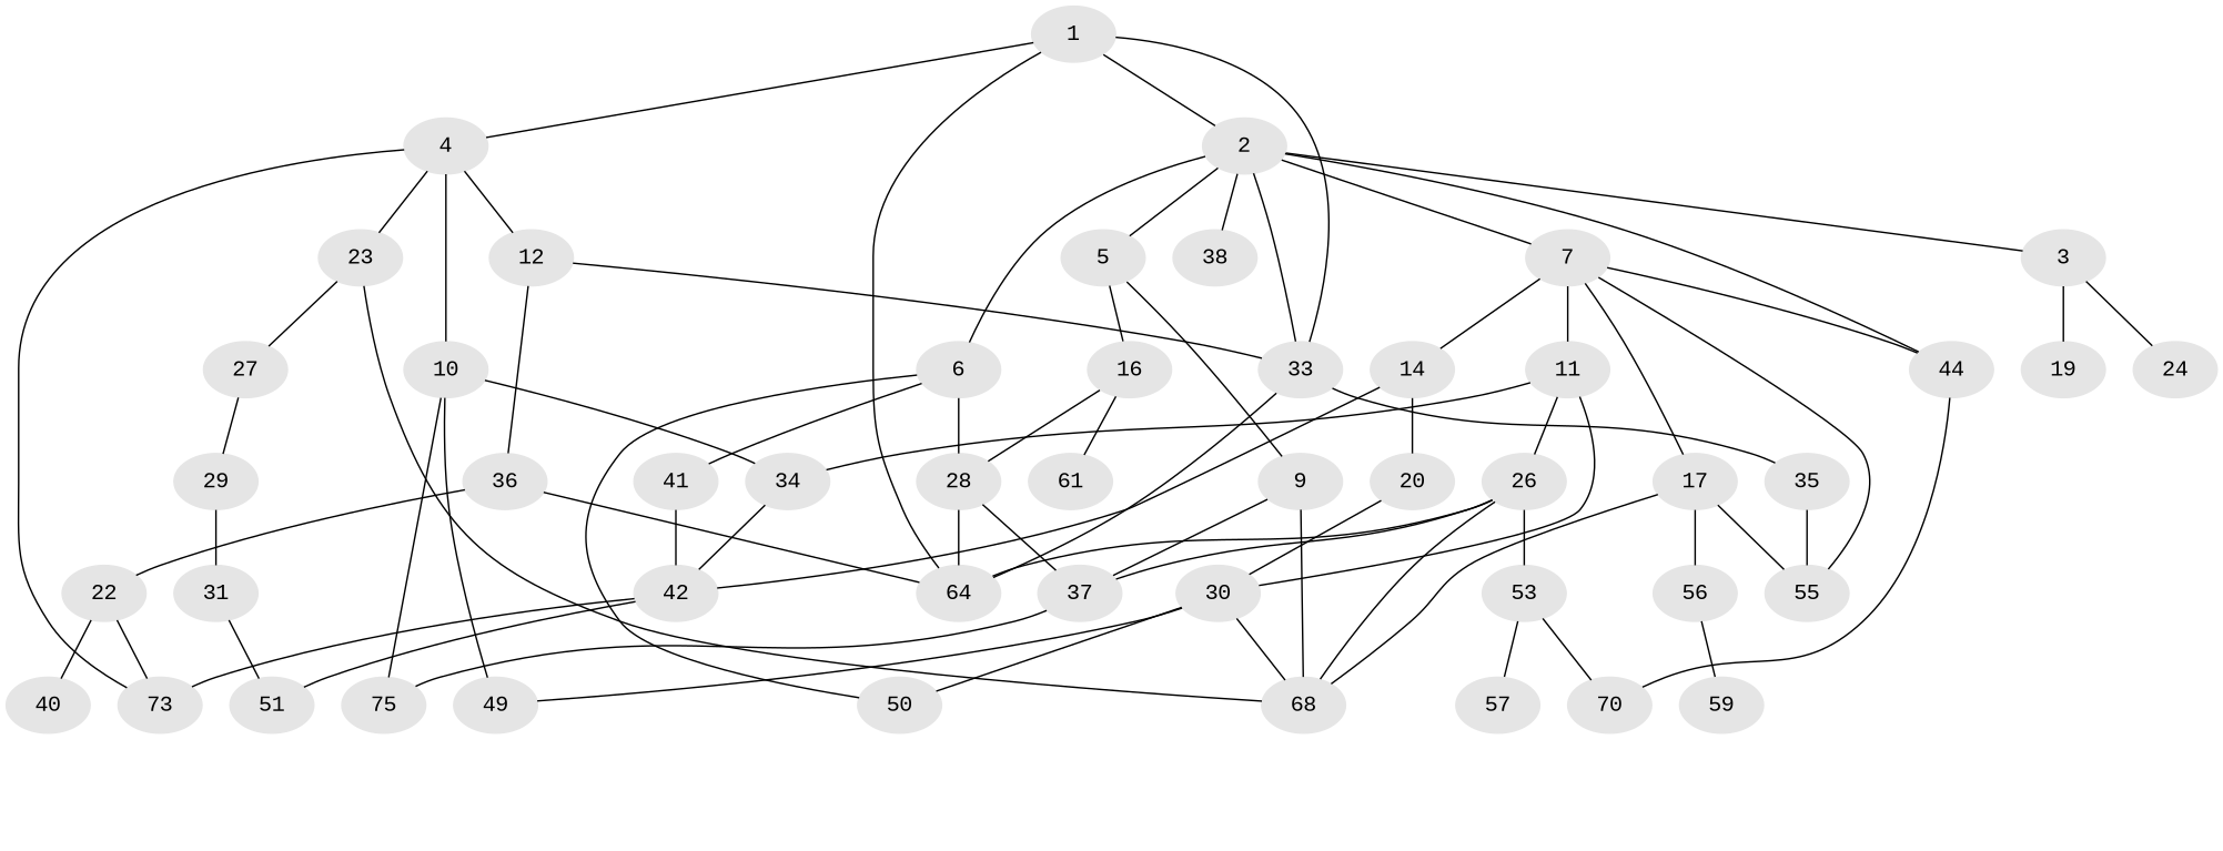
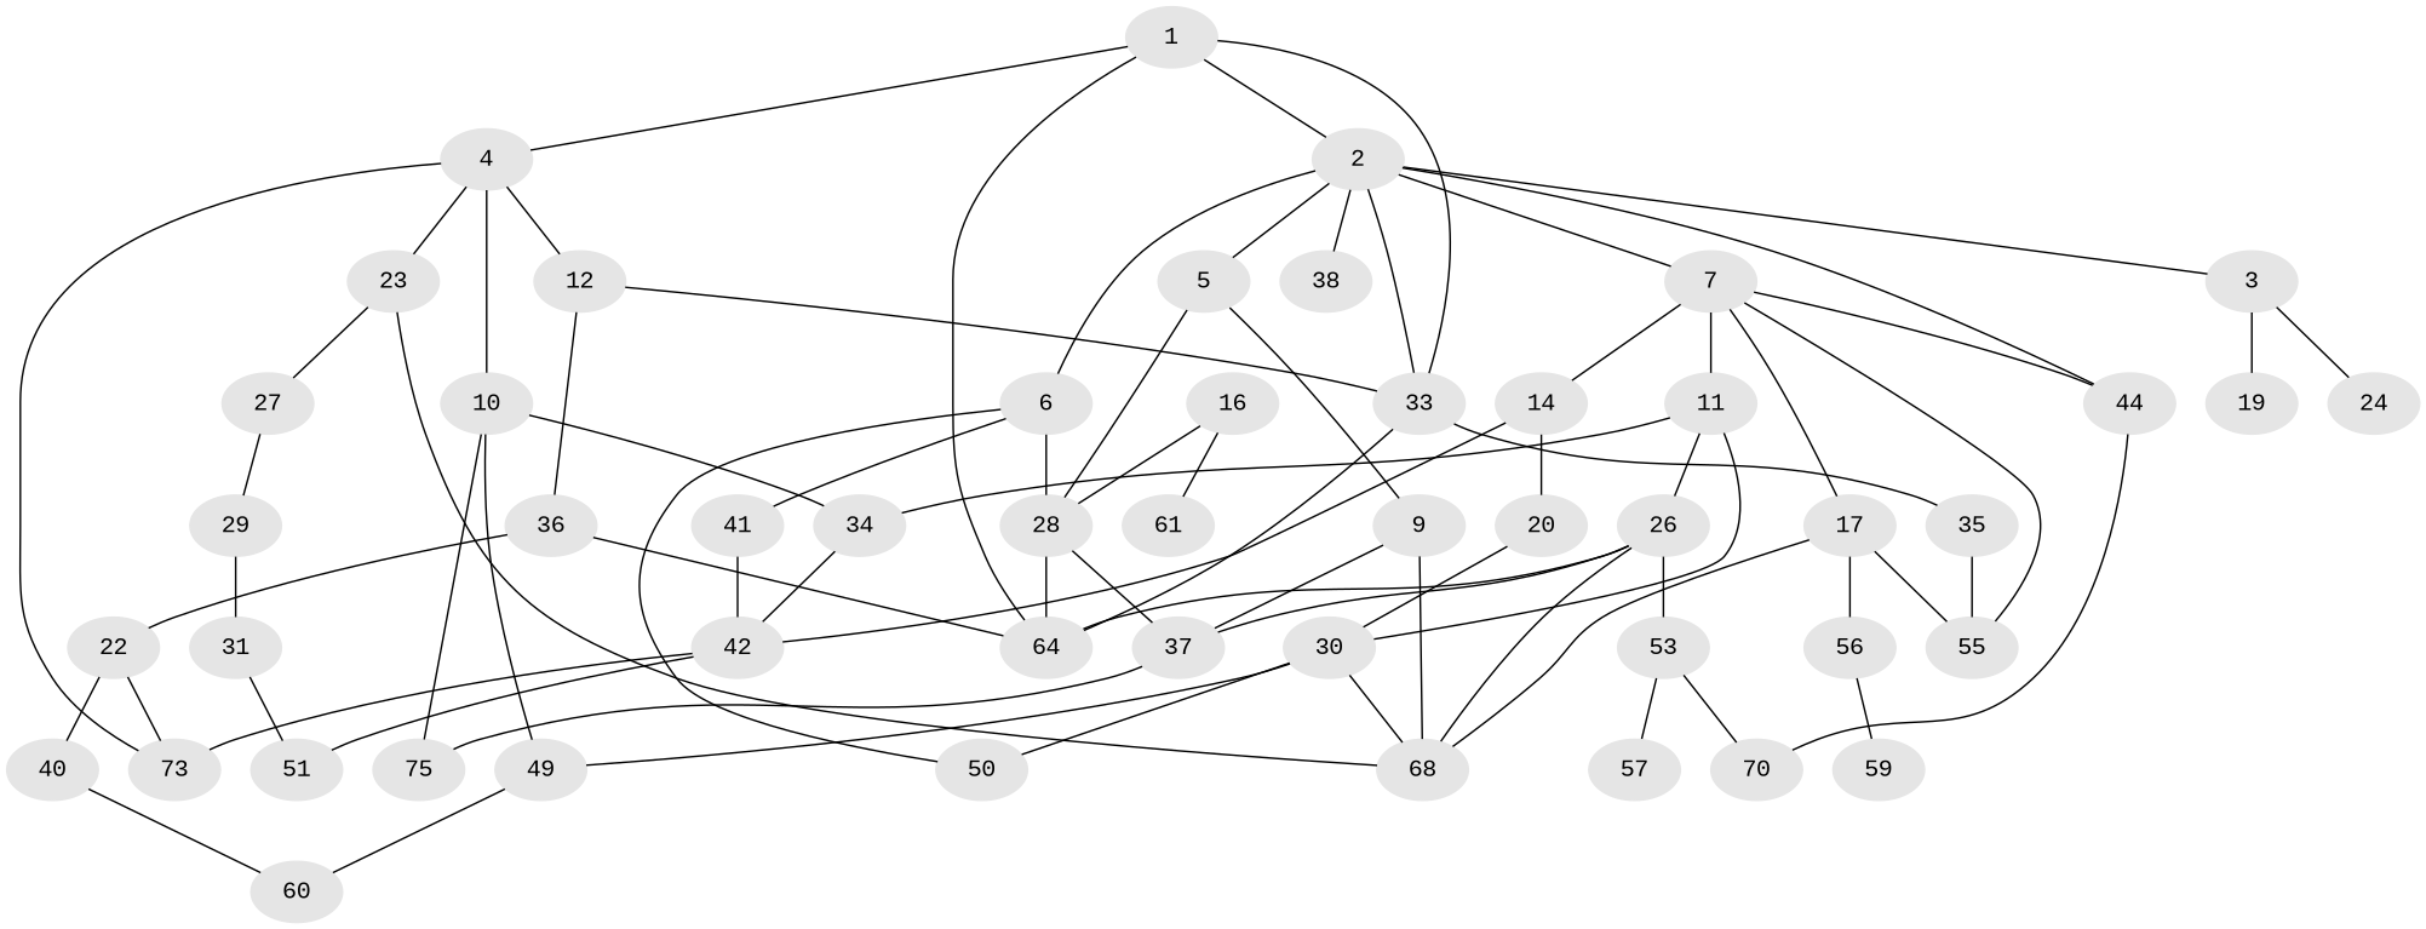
  graph {
    fontname="Liberation Mono"
    node [color=gray90 fontname="Liberation Mono" style=filled]
    edge [fontname="Liberation Mono"]
    2 [super="+21"]
    33 [super="+39"]
    3 [super="+18"]
    5
    6 [super="+15"]
    7 [super="+8"]
    38
    44 [super="+48"]
    1
    4 [super="+81"]
    64 [super="+85"]
    10 [super="+25"]
    12
    23 [super="+67"]
    73 [super="+76"]
    35 [super="+46"]
    19
    24
    9 [super="+47"]
    16 [super="+62"]
    28 [super="+80"]
    41 [super="+65"]
    50 [super="+77"]
    11 [super="+13"]
    14
    17 [super="+69"]
    55
    70 [super="+84"]
    34
    49 [super="+82"]
    75
    36 [super="+83"]
    68 [super="+79"]
    27
    37 [super="+52"]
    61
    42 [super="+66"]
    26 [super="+54"]
    30 [super="+74"]
    20 [super="+78"]
    56
    59 [super="+63"]
+   60 [super="+72"]
    53 [super="+58"]
    22
    40 [super="+43"]
    51
    29 [super="+32"]
    57 [super="+71"]
    31 [super="+45"]
    2 -- 33
    2 -- 3
    2 -- 5
    2 -- 6
    2 -- 7
    2 -- 38
    2 -- 44
    33 -- 64
    33 -- 35
    3 -- 19
    3 -- 24
    5 -- 9
-   5 -- 16
+   5 -- 28
    6 -- 28
    6 -- 41
    6 -- 50
    7 -- 44
    7 -- 11 [weight=2]
    7 -- 14
    7 -- 17
    7 -- 55
    44 -- 70
    1 -- 2
    1 -- 33
    1 -- 4
    1 -- 64
    4 -- 10
    4 -- 12
    4 -- 23
    4 -- 73
    10 -- 34
    10 -- 49
    10 -- 75
    12 -- 33
    12 -- 36
    23 -- 68
    23 -- 27
    35 -- 55
    9 -- 68
    9 -- 37
    16 -- 28
    16 -- 61
    28 -- 64
    28 -- 37
    41 -- 42
    11 -- 34
    11 -- 26
    11 -- 30
    14 -- 42
    14 -- 20
    17 -- 55
    17 -- 68
    17 -- 56
    34 -- 42
+   49 -- 60
    36 -- 64
    36 -- 22
    27 -- 29
    37 -- 75
    42 -- 73
    42 -- 51
    26 -- 64
    26 -- 68
    26 -- 37
    26 -- 53
    30 -- 50
    30 -- 49
    30 -- 68
    20 -- 30
    56 -- 59
    53 -- 70
    53 -- 57
    22 -- 73
    22 -- 40
+   40 -- 60
    29 -- 31
    31 -- 51
  }
